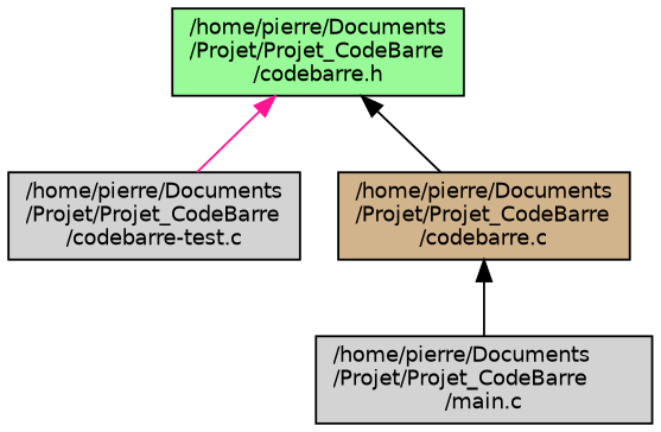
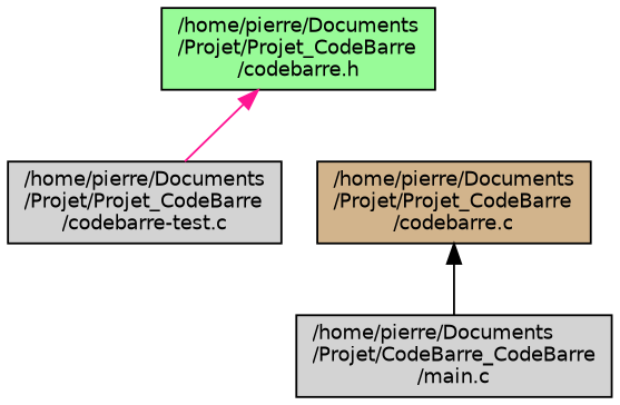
  digraph {
    node [color=black fillcolor=lightgrey fontname=Helvetica fontsize=10 shape=box style=filled]
    edge [color=black dir=back fontname=Helvetica fontsize=10 labelfontname=Helvetica labelfontsize=10 style=solid]
    n1 [fillcolor=palegreen fontcolor=black height=0.2 label="/home/pierre/Documents\l/Projet/Projet_CodeBarre\l/codebarre.h" width=0.4]
    n2 [height=0.2 label="/home/pierre/Documents\l/Projet/Projet_CodeBarre\l/codebarre-test.c" width=0.4]
    n3 [fillcolor=tan height=0.2 label="/home/pierre/Documents\l/Projet/Projet_CodeBarre\l/codebarre.c" width=0.4]
-   n4 [height=0.2 label="/home/pierre/Documents\l/Projet/Projet_CodeBarre\l/main.c" width=0.4]
+   n4 [height=0.2 label="/home/pierre/Documents\l/Projet/CodeBarre_CodeBarre\l/main.c" width=0.4]
    n1 -> n2 [color=deeppink]
-   n1 -> n3
    n3 -> n4
  }
